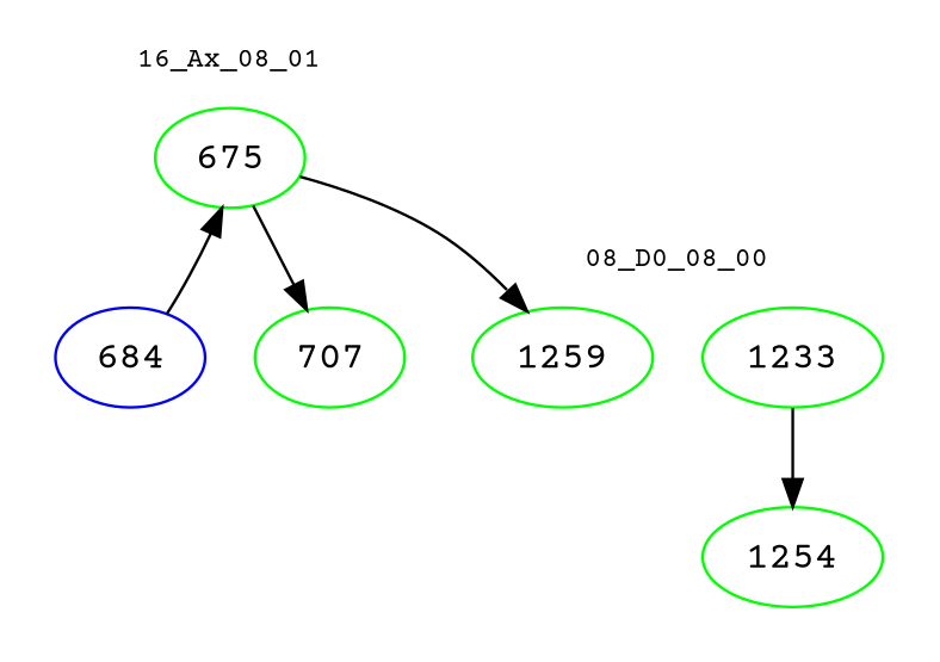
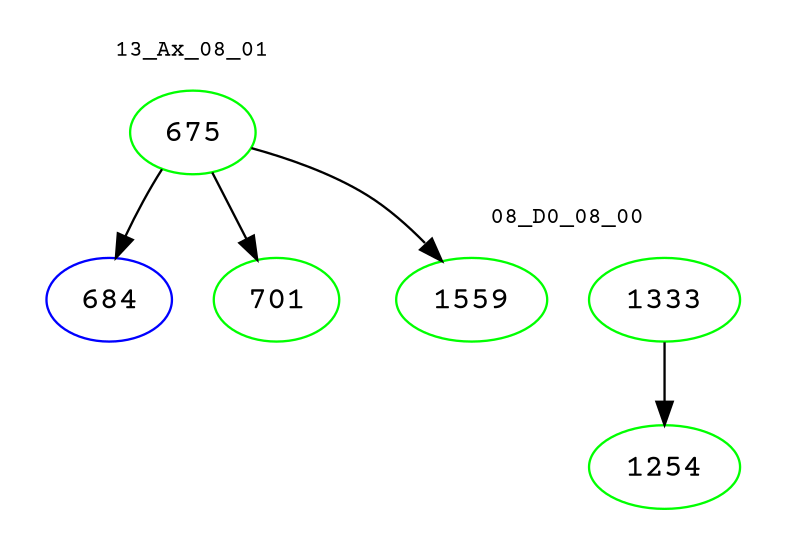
  digraph {
    fontname="Courier Prime"
    node [color=green fontname="Courier Prime"]
    edge [color=black fontname="Courier Prime"]
    n1 [label=675]
    n2 [color=blue label=684]
-   n3 [label=707]
-   n4 [label=1233]
-   n5 [label=1259]
+   n3 [label=701]
+   n4 [label=1333]
+   n5 [label=1559]
    n6 [label=1254]
    subgraph cluster_1 {
      color=white
      fontsize=10
-     label="16_Ax_08_01"
+     label="13_Ax_08_01"
      n1
      n2
      n3
    }
    subgraph cluster_2 {
      color=white
      fontsize=10
      label="08_D0_08_00"
      n4
      n5
      n6
    }
-   n2 -> n1
+   n1 -> n2
    n1 -> n3
    n1 -> n5
    n4 -> n6
  }
